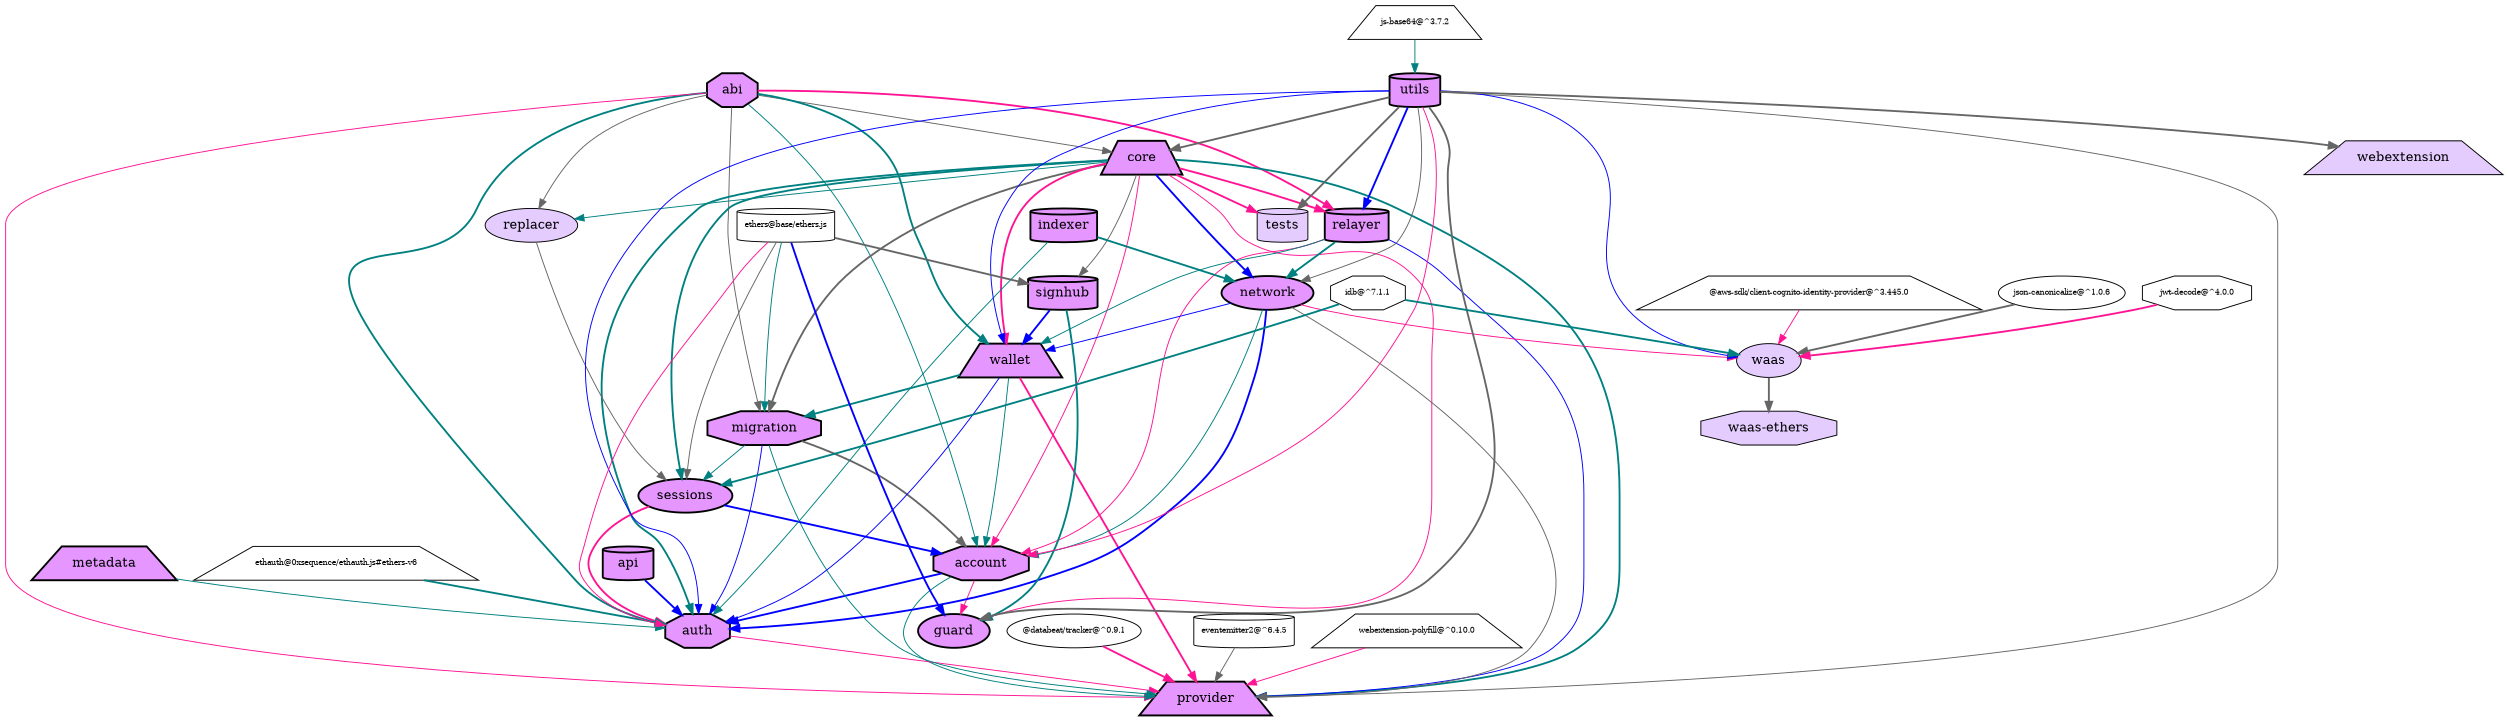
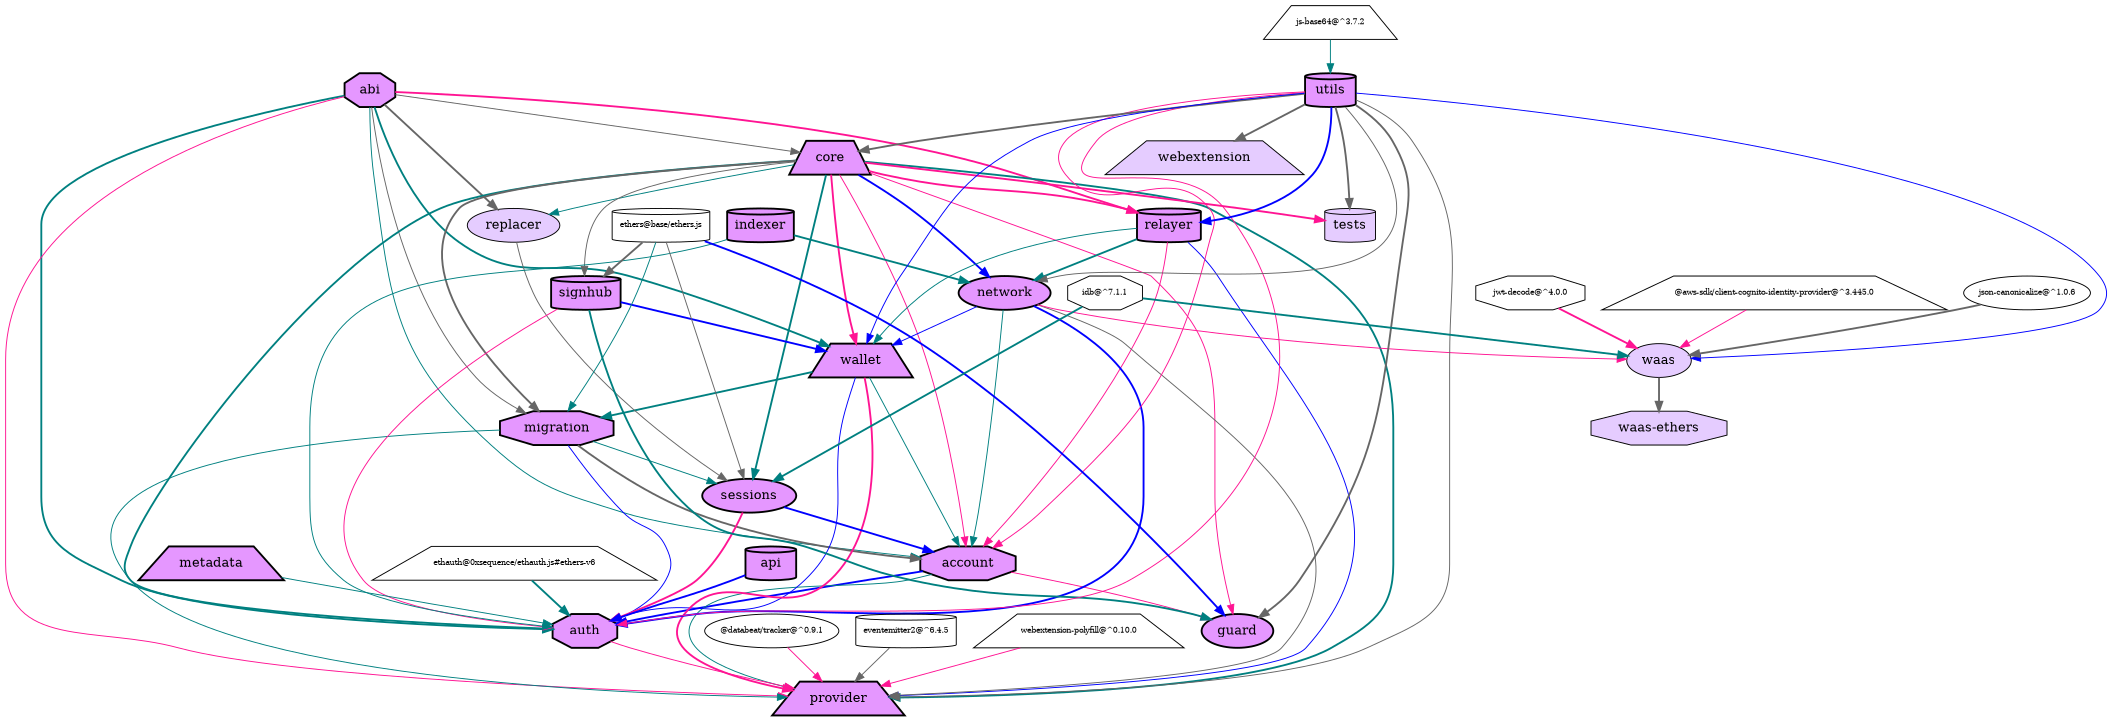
  digraph {
    rankdir=TD
    node [fillcolor="#e597ff" penwidth=2 shape=trapezium style=filled]
    edge [color=teal style=solid]
    abi [shape=octagon]
    account [shape=octagon]
    auth [shape=octagon]
    core
    migration [shape=octagon]
    provider
    relayer [shape=cylinder]
    wallet
    replacer [fillcolor="#e5ccff" penwidth=1 shape=ellipse]
    guard [shape=ellipse]
    network [shape=ellipse]
    sessions [shape=ellipse]
    signhub [shape=cylinder]
    tests [fillcolor="#e5ccff" penwidth=1 shape=cylinder]
    api [shape=cylinder]
    waas [fillcolor="#e5ccff" penwidth=1 shape=ellipse]
    indexer [shape=cylinder]
    metadata
    "waas-ethers" [fillcolor="#e5ccff" penwidth=1 shape=octagon]
    utils [shape=cylinder]
    n21 [fillcolor="#e5ccff" label=webextension penwidth=1]
    "ethauth@0xsequence/ethauth.js#ethers-v6" [fontsize=8.0 penwidth=1 fillcolor="" style=""]
    n23 [fontsize=8.0 label="ethers@base/ethers.js" penwidth=1 shape=cylinder fillcolor="" style=""]
    "@databeat/tracker@^0.9.1" [fontsize=8.0 penwidth=1 shape=ellipse fillcolor="" style=""]
    "eventemitter2@^6.4.5" [fontsize=8.0 penwidth=1 shape=cylinder fillcolor="" style=""]
    "webextension-polyfill@^0.10.0" [fontsize=8.0 penwidth=1 fillcolor="" style=""]
    "idb@^7.1.1" [fontsize=8.0 penwidth=1 shape=octagon fillcolor="" style=""]
    "js-base64@^3.7.2" [fontsize=8.0 penwidth=1 fillcolor="" style=""]
    "@aws-sdk/client-cognito-identity-provider@^3.445.0" [fontsize=8.0 penwidth=1 fillcolor="" style=""]
    "json-canonicalize@^1.0.6" [fontsize=8.0 penwidth=1 shape=ellipse fillcolor="" style=""]
    "jwt-decode@^4.0.0" [fontsize=8.0 penwidth=1 shape=octagon fillcolor="" style=""]
    abi -> account
    abi -> auth [style=bold]
    abi -> core [color=gray40]
    abi -> migration [color=gray40]
    abi -> provider [color=deeppink]
    abi -> relayer [color=deeppink style=bold]
    abi -> wallet [style=bold]
-   abi -> replacer [color=gray40]
+   abi -> replacer [color=gray40 style=bold]
    account -> auth [color=blue style=bold]
    account -> provider
    account -> guard [color=deeppink]
    auth -> provider [color=deeppink]
    core -> account [color=deeppink]
    core -> auth [style=bold]
    core -> migration [color=gray40 style=bold]
    core -> provider [style=bold]
    core -> relayer [color=deeppink style=bold]
    core -> wallet [color=deeppink style=bold]
    core -> replacer
    core -> guard [color=deeppink]
    core -> network [color=blue style=bold]
    core -> sessions [style=bold]
    core -> signhub [color=gray40]
    core -> tests [color=deeppink style=bold]
    migration -> account [color=gray40 style=bold]
    migration -> auth [color=blue]
    migration -> provider
    migration -> sessions
    relayer -> account [color=deeppink]
    relayer -> provider [color=blue]
    relayer -> wallet
    relayer -> network [style=bold]
    wallet -> account
    wallet -> auth [color=blue]
    wallet -> migration [style=bold]
    wallet -> provider [color=deeppink style=bold]
    replacer -> sessions [color=gray40]
    network -> account
    network -> auth [color=blue style=bold]
    network -> provider [color=gray40]
    network -> wallet [color=blue]
    network -> waas [color=deeppink]
    sessions -> account [color=blue style=bold]
    sessions -> auth [color=deeppink style=bold]
-   n23 -> auth [color=deeppink]
+   signhub -> auth [color=deeppink]
    signhub -> wallet [color=blue style=bold]
    signhub -> guard [style=bold]
    api -> auth [color=blue style=bold]
    waas -> "waas-ethers" [color=gray40 style=bold]
    indexer -> auth
    indexer -> network [style=bold]
    metadata -> auth
    utils -> account [color=deeppink]
-   utils -> auth [color=blue]
+   utils -> auth [color=deeppink]
    utils -> core [color=gray40 style=bold]
    utils -> provider [color=gray40]
    utils -> relayer [color=blue style=bold]
    utils -> wallet [color=blue]
    utils -> guard [color=gray40 style=bold]
    utils -> network [color=gray40]
    utils -> tests [color=gray40 style=bold]
    utils -> waas [color=blue]
    utils -> n21 [color=gray40 style=bold]
    "ethauth@0xsequence/ethauth.js#ethers-v6" -> auth [style=bold]
    n23 -> migration
    n23 -> guard [color=blue style=bold]
    n23 -> sessions [color=gray40]
    n23 -> signhub [color=gray40 style=bold]
-   "@databeat/tracker@^0.9.1" -> provider [color=deeppink style=bold]
+   "@databeat/tracker@^0.9.1" -> provider [color=deeppink]
    "eventemitter2@^6.4.5" -> provider [color=gray40]
    "webextension-polyfill@^0.10.0" -> provider [color=deeppink]
    "idb@^7.1.1" -> sessions [style=bold]
    "idb@^7.1.1" -> waas [style=bold]
    "js-base64@^3.7.2" -> utils
    "@aws-sdk/client-cognito-identity-provider@^3.445.0" -> waas [color=deeppink]
    "json-canonicalize@^1.0.6" -> waas [color=gray40 style=bold]
    "jwt-decode@^4.0.0" -> waas [color=deeppink style=bold]
  }
